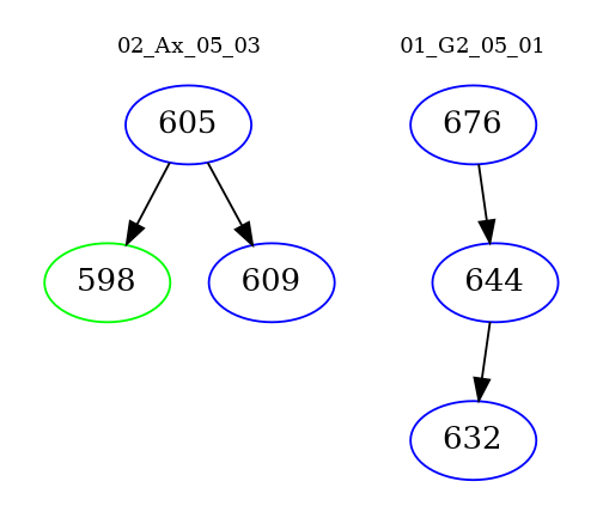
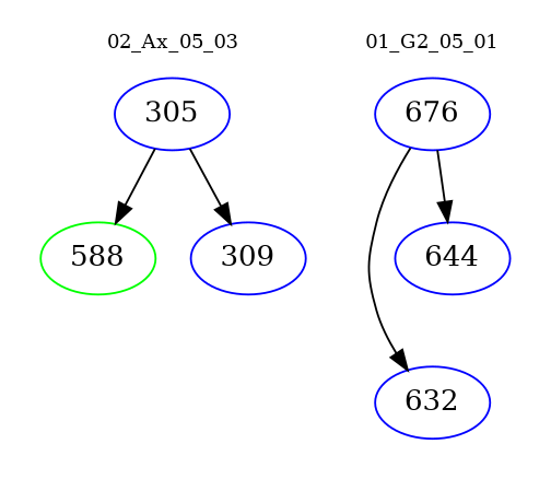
  digraph {
    node [color=blue]
    edge [color=black]
-   n1 [label=605]
-   n2 [color=green label=598]
-   n3 [label=609]
+   n1 [label=305]
+   n2 [color=green label=588]
+   n3 [label=309]
    n4 [label=676]
    n5 [label=632]
    n6 [label=644]
    subgraph cluster_1 {
      color=white
      fontsize=10
      label="02_Ax_05_03"
      n1
      n2
      n3
    }
    subgraph cluster_2 {
      color=white
      fontsize=10
      label="01_G2_05_01"
      n4
      n5
      n6
    }
    n1 -> n2
    n1 -> n3
-   n6 -> n5
+   n4 -> n5
    n4 -> n6
  }
